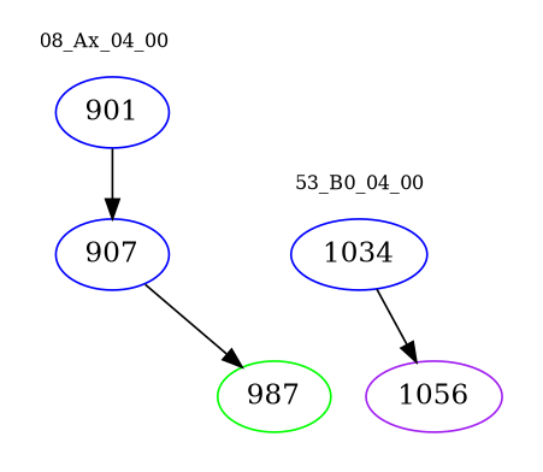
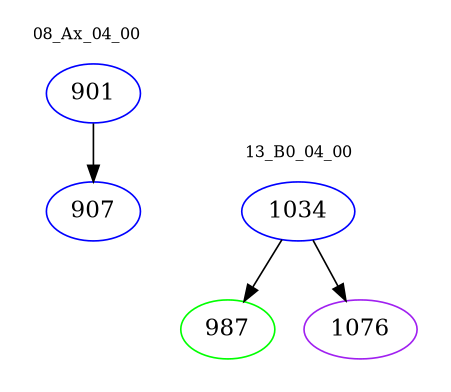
  digraph {
    node [color=blue]
    edge [color=black]
    n1 [label=901]
    n2 [label=907]
    n3 [label=1034]
    n4 [color=green label=987]
-   n5 [color=purple label=1056]
+   n5 [color=purple label=1076]
    subgraph cluster_1 {
      color=white
      fontsize=10
      label="08_Ax_04_00"
      n1
      n2
    }
    subgraph cluster_2 {
      color=white
      fontsize=10
-     label="53_B0_04_00"
+     label="13_B0_04_00"
      n3
      n4
      n5
    }
    n1 -> n2
-   n2 -> n4
+   n3 -> n4
    n3 -> n5
  }
